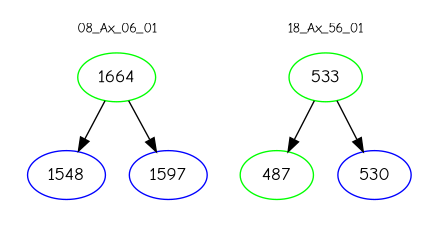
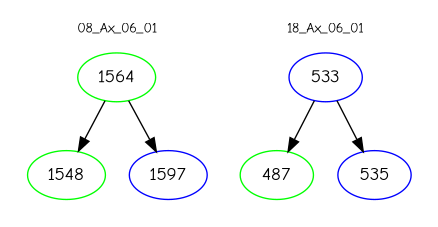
  digraph {
    fontname="Comic Neue"
    node [color=green fontname="Comic Neue"]
    edge [color=black fontname="Comic Neue"]
-   n1 [label=1664]
-   n2 [color=blue label=1548]
+   n1 [label=1564]
+   n2 [label=1548]
    n3 [color=blue label=1597]
-   n4 [label=533]
+   n4 [color=blue label=533]
    n5 [label=487]
-   n6 [color=blue label=530]
+   n6 [color=blue label=535]
    subgraph cluster_1 {
      color=white
      fontsize=10
      label="08_Ax_06_01"
      n1
      n2
      n3
    }
    subgraph cluster_2 {
      color=white
      fontsize=10
-     label="18_Ax_56_01"
+     label="18_Ax_06_01"
      n4
      n5
      n6
    }
    n1 -> n2
    n1 -> n3
    n4 -> n5
    n4 -> n6
  }
